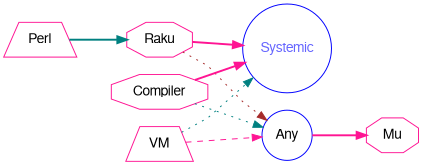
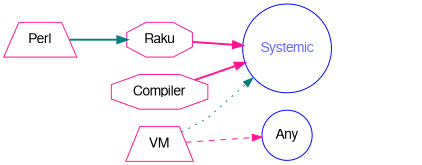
  digraph {
    rankdir=LR
    splines=polyline
    node [color=deeppink fontcolor="#000000" fontname=FreeSans shape=octagon]
    edge [color=deeppink style=bold]
    Systemic [color=blue fontcolor="#6666FF" shape=circle]
    Any [color=blue shape=circle]
-   Mu
    Raku
    Compiler
    VM [shape=trapezium]
    Perl [shape=trapezium]
-   Any -> Mu
    Raku -> Systemic
-   Raku -> Any [color=brown style=dotted]
    Compiler -> Systemic
-   Compiler -> Any [color=teal style=dotted]
    VM -> Systemic [color=teal style=dotted]
    VM -> Any [style=dashed]
    Perl -> Raku [color=teal]
  }
